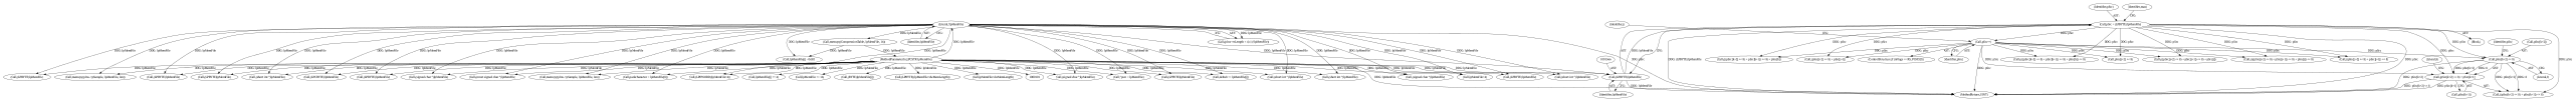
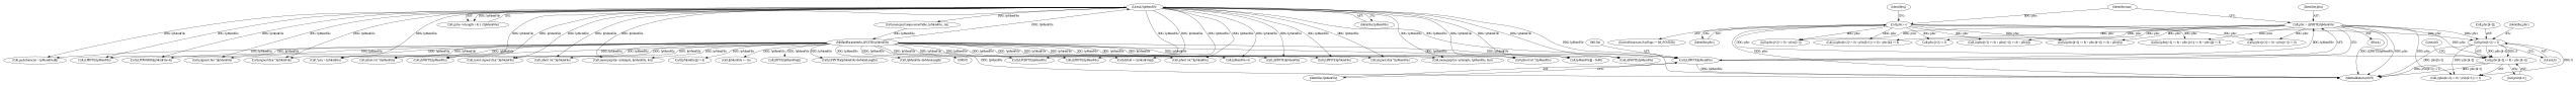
  digraph {
    fontname="PT Serif"
    node [fontname="PT Serif"]
    edge [fontname="PT Serif"]
    n1 [label="(Call,(pSrc[k+2] << 8) + pSrc[k+1])"]
    n2 [label="(Call,pSrc[k+1])"]
    n3 [label="(Call,((pSrc[k+2] << 8) + pSrc[k+1]) << 8)"]
    n4 [label="(MethodReturn,UINT)"]
    n5 [label="(Call,pSrc[k+2] << 8)"]
    n6 [label="(Literal,8)"]
    n7 [label="(Call,pSrc = (LPBYTE)lpMemFile)"]
    n8 [label="(Call,(LPBYTE)lpMemFile)"]
    n9 [label="(Call,pSrc++)"]
    n10 [label="(Call,pSrc[j+2] << 8)"]
    n11 [label="(Call,(((pSrc[j+2] << 8) + pSrc[j+1]) << 8) + pSrc[j])"]
    n12 [label="(Call,((((pSrc[j+2] << 8) + pSrc[j+1]) << 8) + pSrc[j]) << 8)"]
    n13 [label="(Call,((pSrc[j+2] << 8) + pSrc[j+1]) << 8)"]
    n14 [label="(Call,(((pSrc[k+2] << 8) + pSrc[k+1]) << 8) + pSrc[k])"]
    n15 [label="(Call,(pSrc[j+2] << 8) + pSrc[j+1])"]
    n16 [label="(Call,((((pSrc[k+2] << 8) + pSrc[k+1]) << 8) + pSrc[k]) << 8)"]
    n17 [label="(Block,)"]
    n18 [label="(Identifier,lpMemFile)"]
    n19 [label="(ControlStructure,if (nFlags == RS_PCM32S))"]
    n20 [label="(Identifier,pSrc)"]
    n21 [label="(Literal,!lpMemFile)"]
    n22 [label="(Identifier,lpMemFile)"]
    n23 [label="(Call,(const signed char *)lpMemFile)"]
    n24 [label="(Call,memcpy(pIns->pSample, lpMemFile, len))"]
    n25 [label="(Call,packcharacter = lpMemFile[8])"]
    n26 [label="(Call,(LPDWORD)(lpMemFile+4))"]
    n27 [label="(Call,(signed char *)lpMemFile)"]
    n28 [label="(Call,*psrc = lpMemFile)"]
    n29 [label="(Call,(LPBYTE)lpMemFile)"]
    n30 [label="(Call,delta8 += lpMemFile[j])"]
    n31 [label="(Call,(short int *)lpMemFile)"]
    n32 [label="(Call,lpMemFile+4)"]
    n33 [label="(Call,(pIns->nLength < 4) || (!lpMemFile))"]
    n34 [label="(Call,(LPBYTE)lpMemFile)"]
    n35 [label="(Call,(LPBYTE)lpMemFile)"]
    n36 [label="(Call,memcpy(pIns->pSample, lpMemFile, len))"]
    n37 [label="(Call,lpMemFile[j] - 0x80)"]
    n38 [label="(Call,(LPBYTE)lpMemFile)"]
    n39 [label="(Call,(LPBYTE)lpMemFile)"]
    n40 [label="(Call,(short int *)lpMemFile)"]
    n41 [label="(Call,(LPCBYTE)lpMemFile)"]
    n42 [label="(Call,(LPBYTE)lpMemFile)"]
    n43 [label="(Call,memcpy(CompressionTable, lpMemFile, 16))"]
    n44 [label="(Call,(signed char *)lpMemFile)"]
    n45 [label="(Call,(short int *)lpMemFile)"]
    n46 [label="(Call,(signed char *)lpMemFile)"]
    n47 [label="(Call,(short int *)lpMemFile)"]
    n48 [label="(MethodParameterIn,LPCSTR lpMemFile)"]
    n49 [label="(Call,lpMemFile[j] >> 4)"]
    n50 [label="(Call,lpMemFile += 16)"]
    n51 [label="(Call,(BYTE)lpMemFile[j])"]
    n52 [label="(Call,(LPBYTE)(lpMemFile+dwMemLength))"]
    n53 [label="(Call,lpMemFile+dwMemLength)"]
    1000101
    n55 [label="(Identifier,j)"]
    n56 [label="(Identifier,pSrc)"]
    n57 [label="(Identifier,pSrc)"]
    n58 [label="(Call,pSrc[k+2])"]
    n59 [label="(Identifier,max)"]
    n60 [label="(Literal,8)"]
    1001566
    n1 -> n2 [label="CFG: "]
    n1 -> n3 [label="AST: "]
    n1 -> n4 [label="DDG: pSrc[k+1]"]
    n1 -> n4 [label="DDG: pSrc[k+2] << 8"]
    n2 -> n1 [label="AST: "]
    n5 -> n1 [label="AST: "]
    n5 -> n1 [label="DDG: pSrc[k+2]"]
    n5 -> n1 [label="DDG: 8"]
    n5 -> n3 [label="DDG: pSrc[k+2]"]
    n5 -> n3 [label="DDG: 8"]
    n5 -> n4 [label="DDG: pSrc[k+2]"]
    n5 -> n6 [label="CFG: "]
    n6 -> n5 [label="AST: "]
    n7 -> n1 [label="DDG: pSrc"]
    n7 -> n3 [label="DDG: pSrc"]
    n7 -> n4 [label="DDG: (LPBYTE)lpMemFile"]
    n7 -> n4 [label="DDG: pSrc"]
    n7 -> n5 [label="DDG: pSrc"]
    n7 -> n8 [label="CFG: "]
-   n7 -> n9 [label="DDG: pSrc"]
+   n59 -> n9 [label="DDG: pSrc"]
    n7 -> n10 [label="DDG: pSrc"]
    n7 -> n11 [label="DDG: pSrc"]
    n7 -> n12 [label="DDG: pSrc"]
    n7 -> n13 [label="DDG: pSrc"]
    n7 -> n14 [label="DDG: pSrc"]
    n7 -> n15 [label="DDG: pSrc"]
    n7 -> n16 [label="DDG: pSrc"]
    n7 -> n17 [label="AST: "]
    n8 -> n4 [label="DDG: lpMemFile"]
    n8 -> n7 [label="AST: "]
    n8 -> n7 [label="DDG: lpMemFile"]
    n8 -> n18 [label="CFG: "]
    n9 -> n1 [label="DDG: pSrc"]
    n9 -> n4 [label="DDG: pSrc"]
    n9 -> n5 [label="DDG: pSrc"]
    n9 -> n10 [label="DDG: pSrc"]
    n9 -> n11 [label="DDG: pSrc"]
    n9 -> n12 [label="DDG: pSrc"]
    n9 -> n13 [label="DDG: pSrc"]
    n9 -> n14 [label="DDG: pSrc"]
    n9 -> n15 [label="DDG: pSrc"]
    n9 -> n16 [label="DDG: pSrc"]
    n9 -> n19 [label="AST: "]
    n9 -> n20 [label="CFG: "]
    n18 -> n8 [label="AST: "]
    n20 -> n9 [label="AST: "]
-   n21 -> n4 [label="DDG: pSrc"]
+   n21 -> n4 [label="DDG: lpMemFile"]
    n21 -> n8 [label="DDG: lpMemFile"]
    n21 -> n22 [label="CFG: "]
    n21 -> n23 [label="DDG: lpMemFile"]
    n21 -> n24 [label="DDG: lpMemFile"]
    n21 -> n25 [label="DDG: lpMemFile"]
    n21 -> n26 [label="DDG: lpMemFile"]
    n21 -> n27 [label="DDG: lpMemFile"]
    n21 -> n28 [label="DDG: lpMemFile"]
    n21 -> n29 [label="DDG: lpMemFile"]
    n21 -> n30 [label="DDG: lpMemFile"]
    n21 -> n31 [label="DDG: lpMemFile"]
    n21 -> n32 [label="DDG: lpMemFile"]
    n21 -> n33 [label="AST: "]
    n21 -> n33 [label="DDG: lpMemFile"]
    n21 -> n34 [label="DDG: lpMemFile"]
    n21 -> n35 [label="DDG: lpMemFile"]
    n21 -> n36 [label="DDG: lpMemFile"]
    n21 -> n37 [label="DDG: lpMemFile"]
    n21 -> n38 [label="DDG: lpMemFile"]
    n21 -> n39 [label="DDG: lpMemFile"]
    n21 -> n40 [label="DDG: lpMemFile"]
    n21 -> n41 [label="DDG: lpMemFile"]
    n21 -> n42 [label="DDG: lpMemFile"]
    n21 -> n43 [label="DDG: lpMemFile"]
    n21 -> n44 [label="DDG: lpMemFile"]
    n21 -> n45 [label="DDG: lpMemFile"]
    n21 -> n46 [label="DDG: lpMemFile"]
    n21 -> n47 [label="DDG: lpMemFile"]
    n22 -> n21 [label="AST: "]
    n33 -> n21 [label="CFG: "]
    n43 -> n48 [label="DDG: lpMemFile"]
    n48 -> n4 [label="DDG: lpMemFile"]
    n48 -> n8 [label="DDG: lpMemFile"]
    n48 -> n21 [label="DDG: lpMemFile"]
    n48 -> n23 [label="DDG: lpMemFile"]
    n48 -> n24 [label="DDG: lpMemFile"]
    n48 -> n25 [label="DDG: lpMemFile"]
    n48 -> n26 [label="DDG: lpMemFile"]
    n48 -> n27 [label="DDG: lpMemFile"]
    n48 -> n28 [label="DDG: lpMemFile"]
    n48 -> n29 [label="DDG: lpMemFile"]
    n48 -> n30 [label="DDG: lpMemFile"]
    n48 -> n31 [label="DDG: lpMemFile"]
    n48 -> n32 [label="DDG: lpMemFile"]
    n48 -> n34 [label="DDG: lpMemFile"]
    n48 -> n35 [label="DDG: lpMemFile"]
    n48 -> n36 [label="DDG: lpMemFile"]
-   n43 -> n37 [label="DDG: lpMemFile"]
+   n48 -> n37 [label="DDG: lpMemFile"]
    n48 -> n38 [label="DDG: lpMemFile"]
    n48 -> n39 [label="DDG: lpMemFile"]
    n48 -> n40 [label="DDG: lpMemFile"]
    n48 -> n41 [label="DDG: lpMemFile"]
    n48 -> n42 [label="DDG: lpMemFile"]
    n48 -> n44 [label="DDG: lpMemFile"]
    n48 -> n45 [label="DDG: lpMemFile"]
    n48 -> n46 [label="DDG: lpMemFile"]
    n48 -> n47 [label="DDG: lpMemFile"]
    n48 -> n49 [label="DDG: lpMemFile"]
    n48 -> n50 [label="DDG: lpMemFile"]
    n48 -> n51 [label="DDG: lpMemFile"]
    n48 -> n52 [label="DDG: lpMemFile"]
    n48 -> n53 [label="DDG: lpMemFile"]
    n48 -> 1000101 [label="DDG: lpMemFile"]
    n55 -> n9 [label="CFG: "]
    n56 -> n7 [label="AST: "]
    n57 -> n5 [label="CFG: "]
    n58 -> n5 [label="AST: "]
    n59 -> n7 [label="CFG: "]
    n60 -> n1 [label="CFG: "]
    1001566 -> n8 [label="AST: "]
  }
